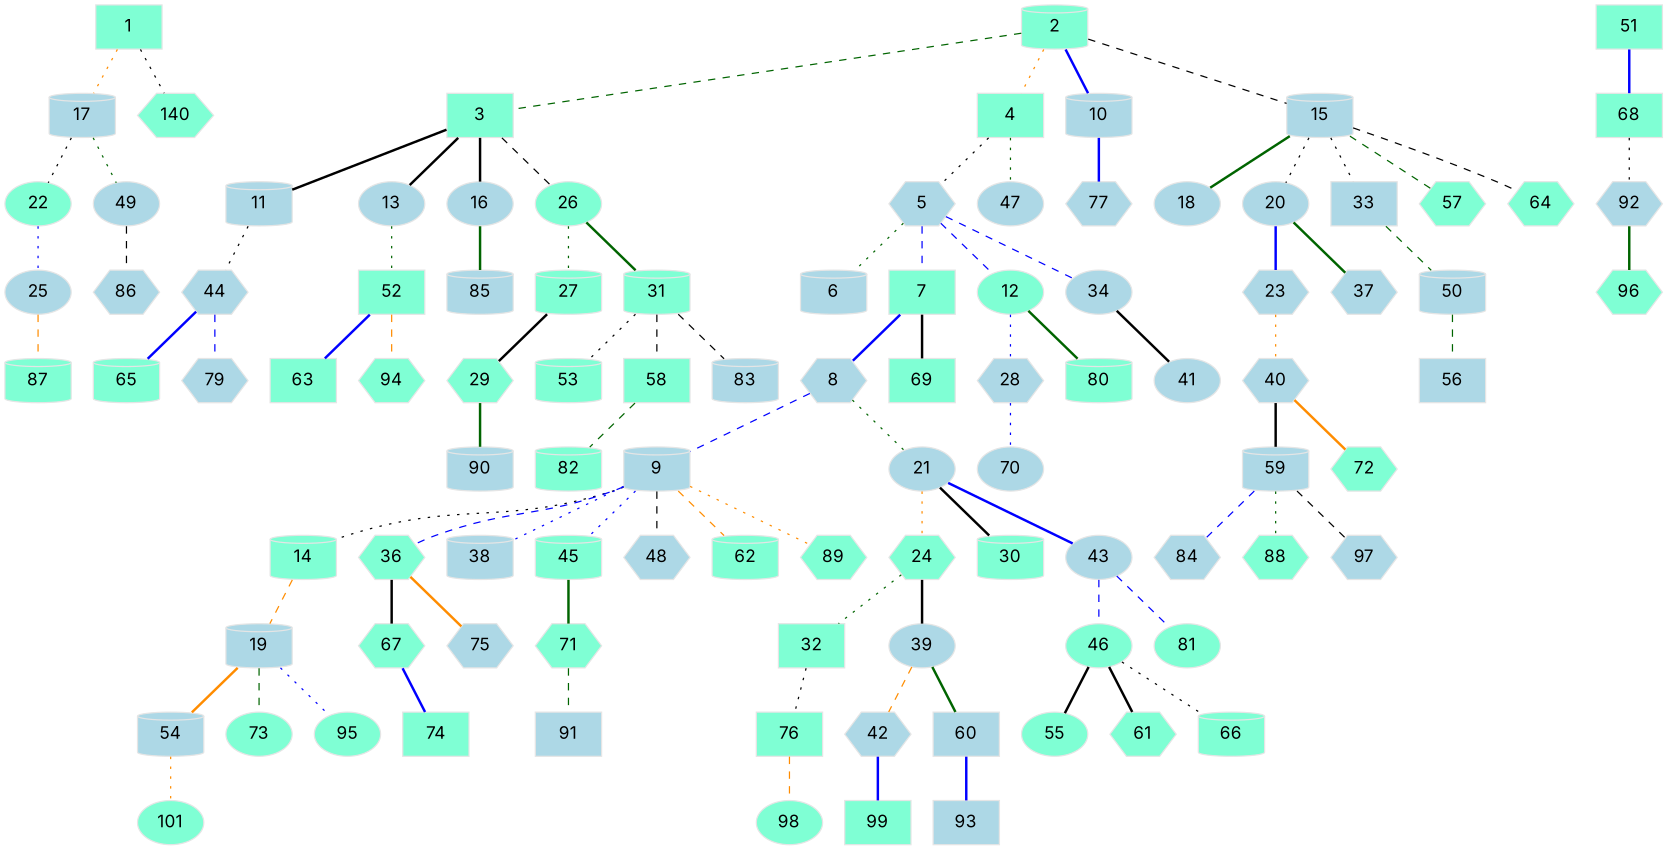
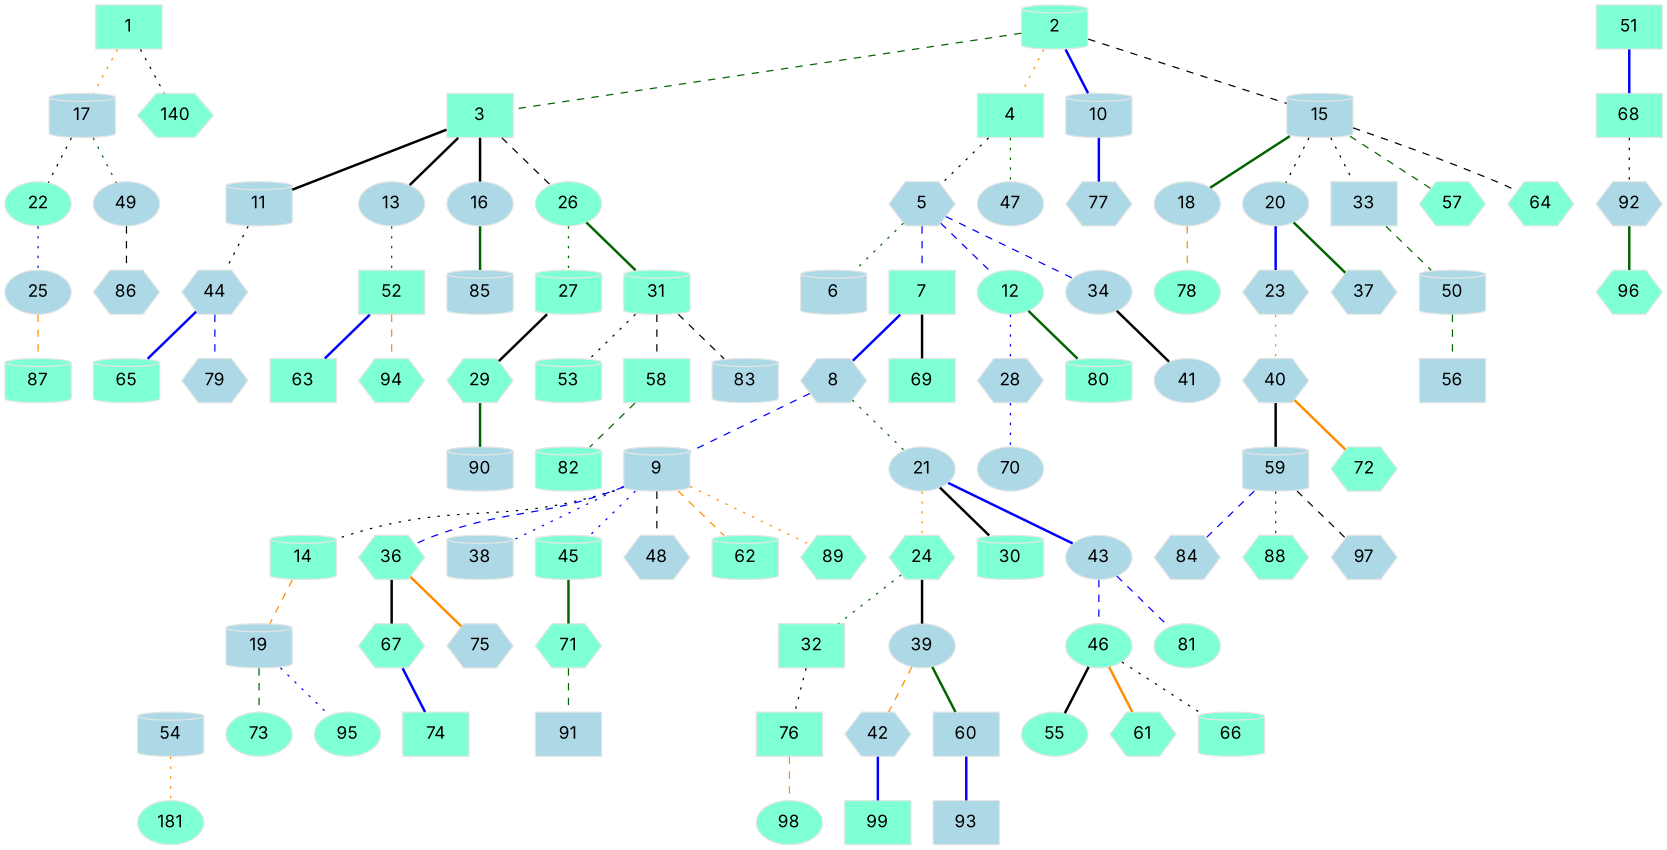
  graph {
    fontname=Inter
    node [color=gray90 fillcolor=aquamarine fontname=Inter shape=hexagon style=filled]
    edge [color=black fontname=Inter style=bold weight=1.0]
    1 [shape=box]
    17 [fillcolor=lightblue shape=cylinder]
    n3 [label=140]
    2 [shape=cylinder]
    3 [shape=box]
    4 [shape=box]
    10 [fillcolor=lightblue shape=cylinder]
    15 [fillcolor=lightblue shape=cylinder]
    22 [shape=ellipse]
    49 [fillcolor=lightblue shape=ellipse]
    11 [fillcolor=lightblue shape=cylinder]
    13 [fillcolor=lightblue shape=ellipse]
    16 [fillcolor=lightblue shape=ellipse]
    26 [shape=ellipse]
    5 [fillcolor=lightblue]
    47 [fillcolor=lightblue shape=ellipse]
    77 [fillcolor=lightblue]
    18 [fillcolor=lightblue shape=ellipse]
    20 [fillcolor=lightblue shape=ellipse]
    33 [fillcolor=lightblue shape=box]
    57
    64
    44 [fillcolor=lightblue]
    52 [shape=box]
    85 [fillcolor=lightblue shape=cylinder]
    27 [shape=cylinder]
    31 [shape=cylinder]
    6 [fillcolor=lightblue shape=cylinder]
    7 [shape=box]
    12 [shape=ellipse]
    34 [fillcolor=lightblue shape=ellipse]
    8 [fillcolor=lightblue]
    69 [shape=box]
    28 [fillcolor=lightblue]
    80 [shape=cylinder]
    41 [fillcolor=lightblue shape=ellipse]
    9 [fillcolor=lightblue shape=cylinder]
    21 [fillcolor=lightblue shape=ellipse]
    14 [shape=cylinder]
    36
    38 [fillcolor=lightblue shape=cylinder]
    45 [shape=cylinder]
    48 [fillcolor=lightblue]
    62 [shape=cylinder]
    89
    24
    30 [shape=cylinder]
    43 [fillcolor=lightblue shape=ellipse]
    19 [fillcolor=lightblue shape=cylinder]
    67
    75 [fillcolor=lightblue]
    71
    65 [shape=cylinder]
    79 [fillcolor=lightblue]
    70 [fillcolor=lightblue shape=ellipse]
    63 [shape=box]
    94
    54 [fillcolor=lightblue shape=cylinder]
    73 [shape=ellipse]
    95 [shape=ellipse]
+   78 [shape=ellipse]
    23 [fillcolor=lightblue]
    37 [fillcolor=lightblue]
    50 [fillcolor=lightblue shape=cylinder]
    25 [fillcolor=lightblue shape=ellipse]
    86 [fillcolor=lightblue]
-   101 [shape=ellipse]
+   101 [shape=ellipse label=181]
    40 [fillcolor=lightblue]
    32 [shape=box]
    39 [fillcolor=lightblue shape=ellipse]
    46 [shape=ellipse]
    81 [shape=ellipse]
    87 [shape=cylinder]
    59 [fillcolor=lightblue shape=cylinder]
    72
    76 [shape=box]
    42 [fillcolor=lightblue]
    60 [fillcolor=lightblue shape=box]
    29
    53 [shape=cylinder]
    58 [shape=box]
    83 [fillcolor=lightblue shape=cylinder]
    90 [fillcolor=lightblue shape=cylinder]
    82 [shape=cylinder]
    98 [shape=ellipse]
    56 [fillcolor=lightblue shape=box]
    74 [shape=box]
    51 [shape=box]
    68 [shape=box]
    99 [shape=box]
    93 [fillcolor=lightblue shape=box]
    84 [fillcolor=lightblue]
    88
    97 [fillcolor=lightblue]
    55 [shape=ellipse]
    61
    66 [shape=cylinder]
    91 [fillcolor=lightblue shape=box]
    92 [fillcolor=lightblue]
    96
    1 -- 17 [color=darkorange style=dotted]
    1 -- n3 [style=dotted]
    17 -- 22 [style=dotted]
    17 -- 49 [color=darkgreen style=dotted]
    2 -- 3 [color=darkgreen style=dashed]
    2 -- 4 [color=darkorange style=dotted]
    2 -- 10 [color=blue]
    2 -- 15 [style=dashed]
    3 -- 11
    3 -- 13
    3 -- 16
    3 -- 26 [style=dashed]
    4 -- 5 [style=dotted]
    4 -- 47 [color=darkgreen style=dotted]
    10 -- 77 [color=blue]
    15 -- 18 [color=darkgreen]
    15 -- 20 [style=dotted]
    15 -- 33 [style=dotted]
    15 -- 57 [color=darkgreen style=dashed]
    15 -- 64 [style=dashed]
    22 -- 25 [color=blue style=dotted]
    49 -- 86 [style=dashed]
    11 -- 44 [style=dotted]
    13 -- 52 [color=darkgreen style=dotted]
    16 -- 85 [color=darkgreen]
    26 -- 27 [color=darkgreen style=dotted]
    26 -- 31 [color=darkgreen]
    5 -- 6 [color=darkgreen style=dotted]
    5 -- 7 [color=blue style=dashed]
    5 -- 12 [color=blue style=dashed]
    5 -- 34 [color=blue style=dashed]
+   18 -- 78 [color=darkorange style=dashed]
    20 -- 23 [color=blue]
    20 -- 37 [color=darkgreen]
    33 -- 50 [color=darkgreen style=dashed]
    44 -- 65 [color=blue]
    44 -- 79 [color=blue style=dashed]
    52 -- 63 [color=blue]
    52 -- 94 [color=darkorange style=dashed]
    27 -- 29
    31 -- 53 [style=dotted]
    31 -- 58 [style=dashed]
    31 -- 83 [style=dashed]
    7 -- 8 [color=blue]
    7 -- 69
    12 -- 28 [color=blue style=dotted]
    12 -- 80 [color=darkgreen]
    34 -- 41
    8 -- 9 [color=blue style=dashed]
    8 -- 21 [color=darkgreen style=dotted]
    28 -- 70 [color=blue style=dotted]
    9 -- 14 [style=dotted]
    9 -- 36 [color=blue style=dashed]
    9 -- 38 [color=blue style=dotted]
    9 -- 45 [color=blue style=dotted]
    9 -- 48 [style=dashed]
    9 -- 62 [color=darkorange style=dashed]
    9 -- 89 [color=darkorange style=dotted]
    21 -- 24 [color=darkorange style=dotted]
    21 -- 30
    21 -- 43 [color=blue]
    14 -- 19 [color=darkorange style=dashed]
    36 -- 67
    36 -- 75 [color=darkorange]
    45 -- 71 [color=darkgreen]
    24 -- 32 [color=darkgreen style=dotted]
    24 -- 39
    43 -- 46 [color=blue style=dashed]
    43 -- 81 [color=blue style=dashed]
-   19 -- 54 [color=darkorange]
    19 -- 73 [color=darkgreen style=dashed]
    19 -- 95 [color=blue style=dotted]
    67 -- 74 [color=blue]
    71 -- 91 [color=darkgreen style=dashed weight=2.0]
    54 -- 101 [color=darkorange style=dotted]
    23 -- 40 [color=darkorange style=dotted]
    50 -- 56 [color=darkgreen style=dashed]
    25 -- 87 [color=darkorange style=dashed]
    40 -- 59
    40 -- 72 [color=darkorange]
    32 -- 76 [style=dotted]
    39 -- 42 [color=darkorange style=dashed]
    39 -- 60 [color=darkgreen]
    46 -- 55
-   46 -- 61
+   46 -- 61 [color=darkorange]
    46 -- 66 [style=dotted]
    59 -- 84 [color=blue style=dashed]
    59 -- 88 [color=darkgreen style=dotted]
    59 -- 97 [style=dashed]
    76 -- 98 [color=darkorange style=dashed]
    42 -- 99 [color=blue]
    60 -- 93 [color=blue]
    29 -- 90 [color=darkgreen]
    58 -- 82 [color=darkgreen style=dashed]
    51 -- 68 [color=blue]
    68 -- 92 [style=dotted]
    92 -- 96 [color=darkgreen]
  }
